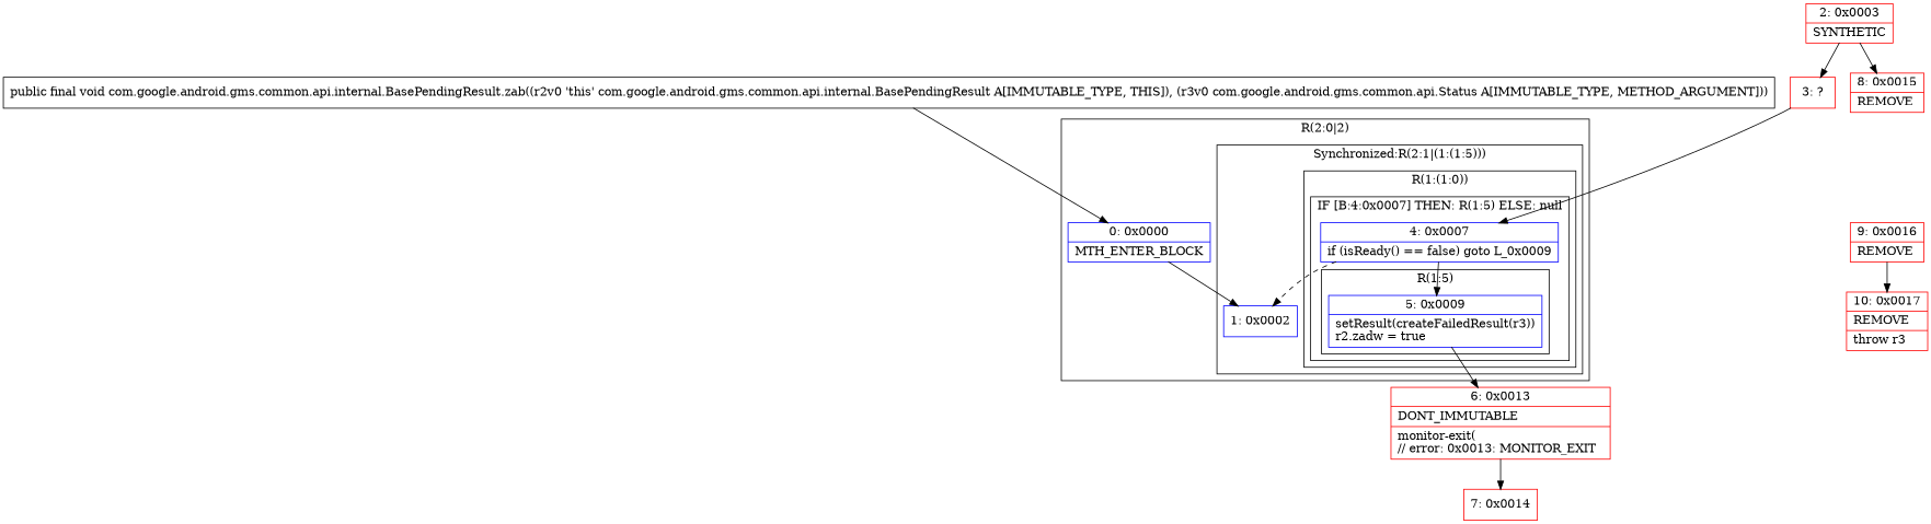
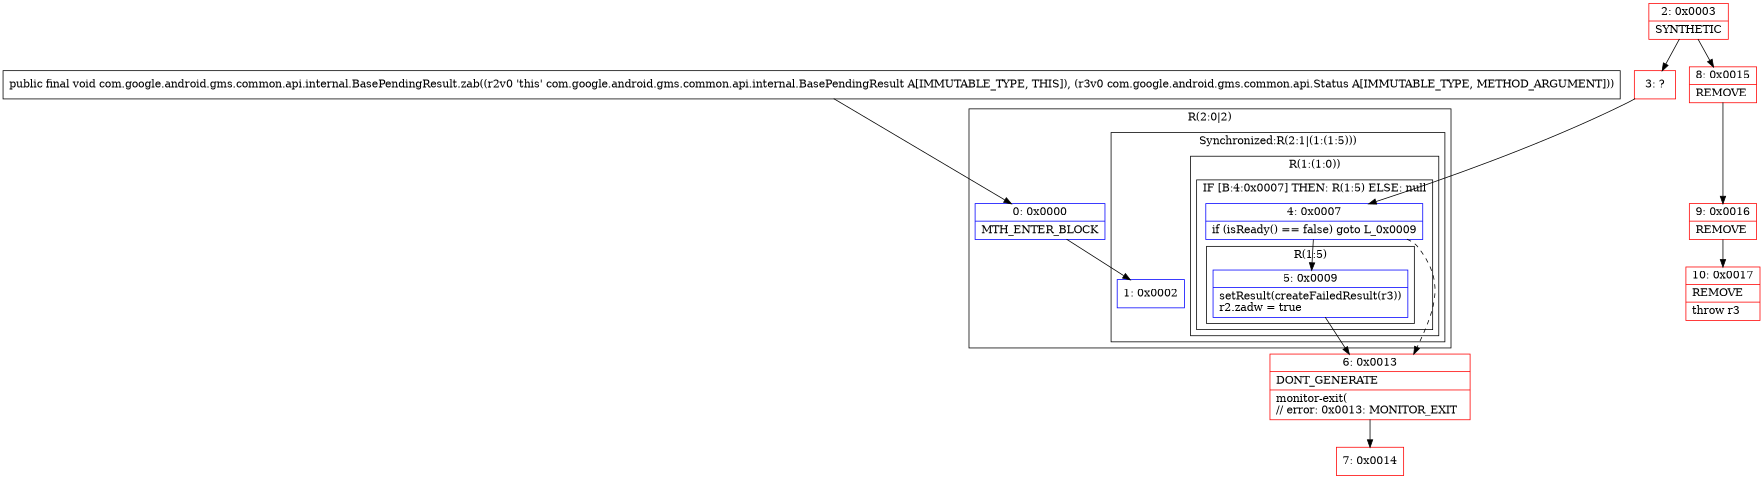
  digraph {
    node [color=red shape=record]
    n1 [color=blue label="{5\:\ 0x0009|setResult(createFailedResult(r3))\lr2.zadw = true\l}"]
    n2 [color=blue label="{4\:\ 0x0007|if (isReady() == false) goto L_0x0009\l}"]
    n3 [color=blue label="{1\:\ 0x0002}"]
    n4 [color=blue label="{0\:\ 0x0000|MTH_ENTER_BLOCK\l}"]
-   n5 [label="{6\:\ 0x0013|DONT_IMMUTABLE\l|monitor\-exit(\l\/\/ error: 0x0013: MONITOR_EXIT  \l}"]
+   n5 [label="{6\:\ 0x0013|DONT_GENERATE\l|monitor\-exit(\l\/\/ error: 0x0013: MONITOR_EXIT  \l}"]
    n6 [label="{2\:\ 0x0003|SYNTHETIC\l}"]
    n7 [label="{3\:\ ?}"]
    n8 [label="{8\:\ 0x0015|REMOVE\l}"]
    n9 [label="{7\:\ 0x0014}"]
    n10 [label="{9\:\ 0x0016|REMOVE\l}"]
    n11 [label="{10\:\ 0x0017|REMOVE\l|throw r3\l}"]
    n12 [label="{public final void com.google.android.gms.common.api.internal.BasePendingResult.zab((r2v0 'this' com.google.android.gms.common.api.internal.BasePendingResult A[IMMUTABLE_TYPE, THIS]), (r3v0 com.google.android.gms.common.api.Status A[IMMUTABLE_TYPE, METHOD_ARGUMENT])) }" color=""]
    subgraph cluster_1 {
      label="R(2:0|2)"
      n4
      subgraph cluster_2 {
        label="Synchronized:R(2:1|(1:(1:5)))"
        n3
        subgraph cluster_3 {
          label="R(1:(1:0))"
          subgraph cluster_4 {
            label="IF [B:4:0x0007] THEN: R(1:5) ELSE: null"
            n2
            subgraph cluster_5 {
              label="R(1:5)"
              n1
            }
          }
        }
      }
    }
    n1 -> n5
    n2 -> n1
-   n2 -> n3 [style=dashed]
+   n2 -> n5 [style=dashed]
    n4 -> n3
    n5 -> n9
    n6 -> n7
    n6 -> n8
    n7 -> n2
+   n8 -> n10
    n10 -> n11
    n12 -> n4
  }
